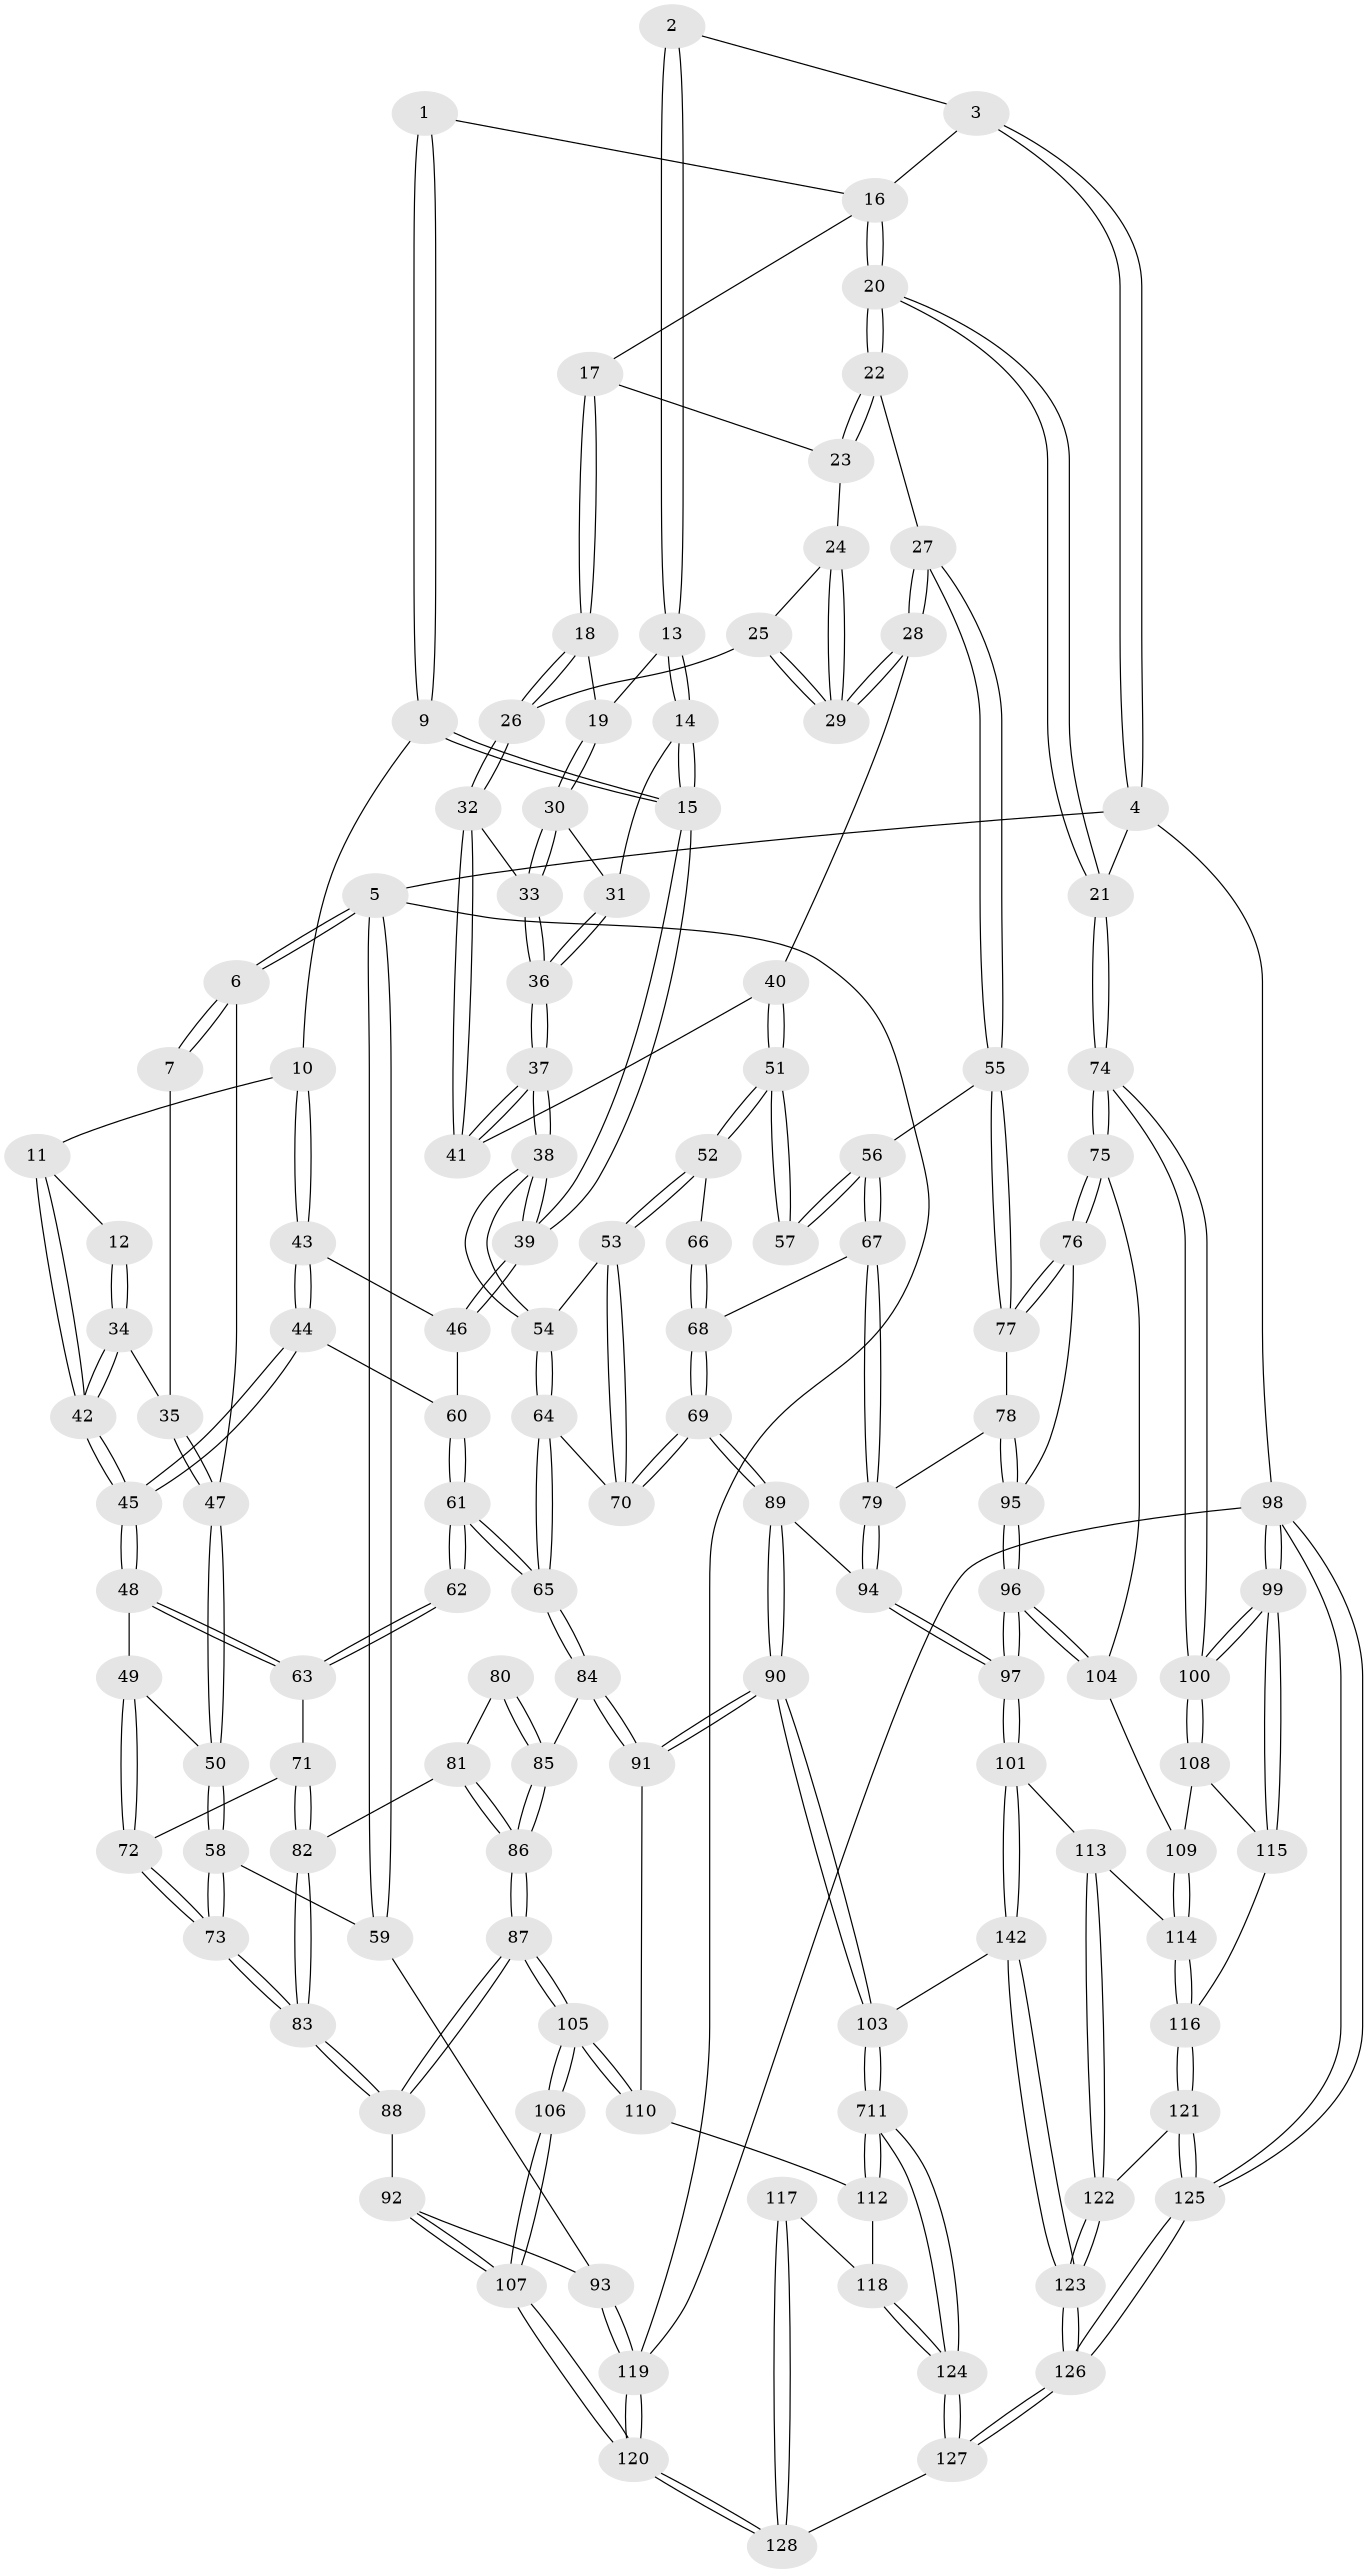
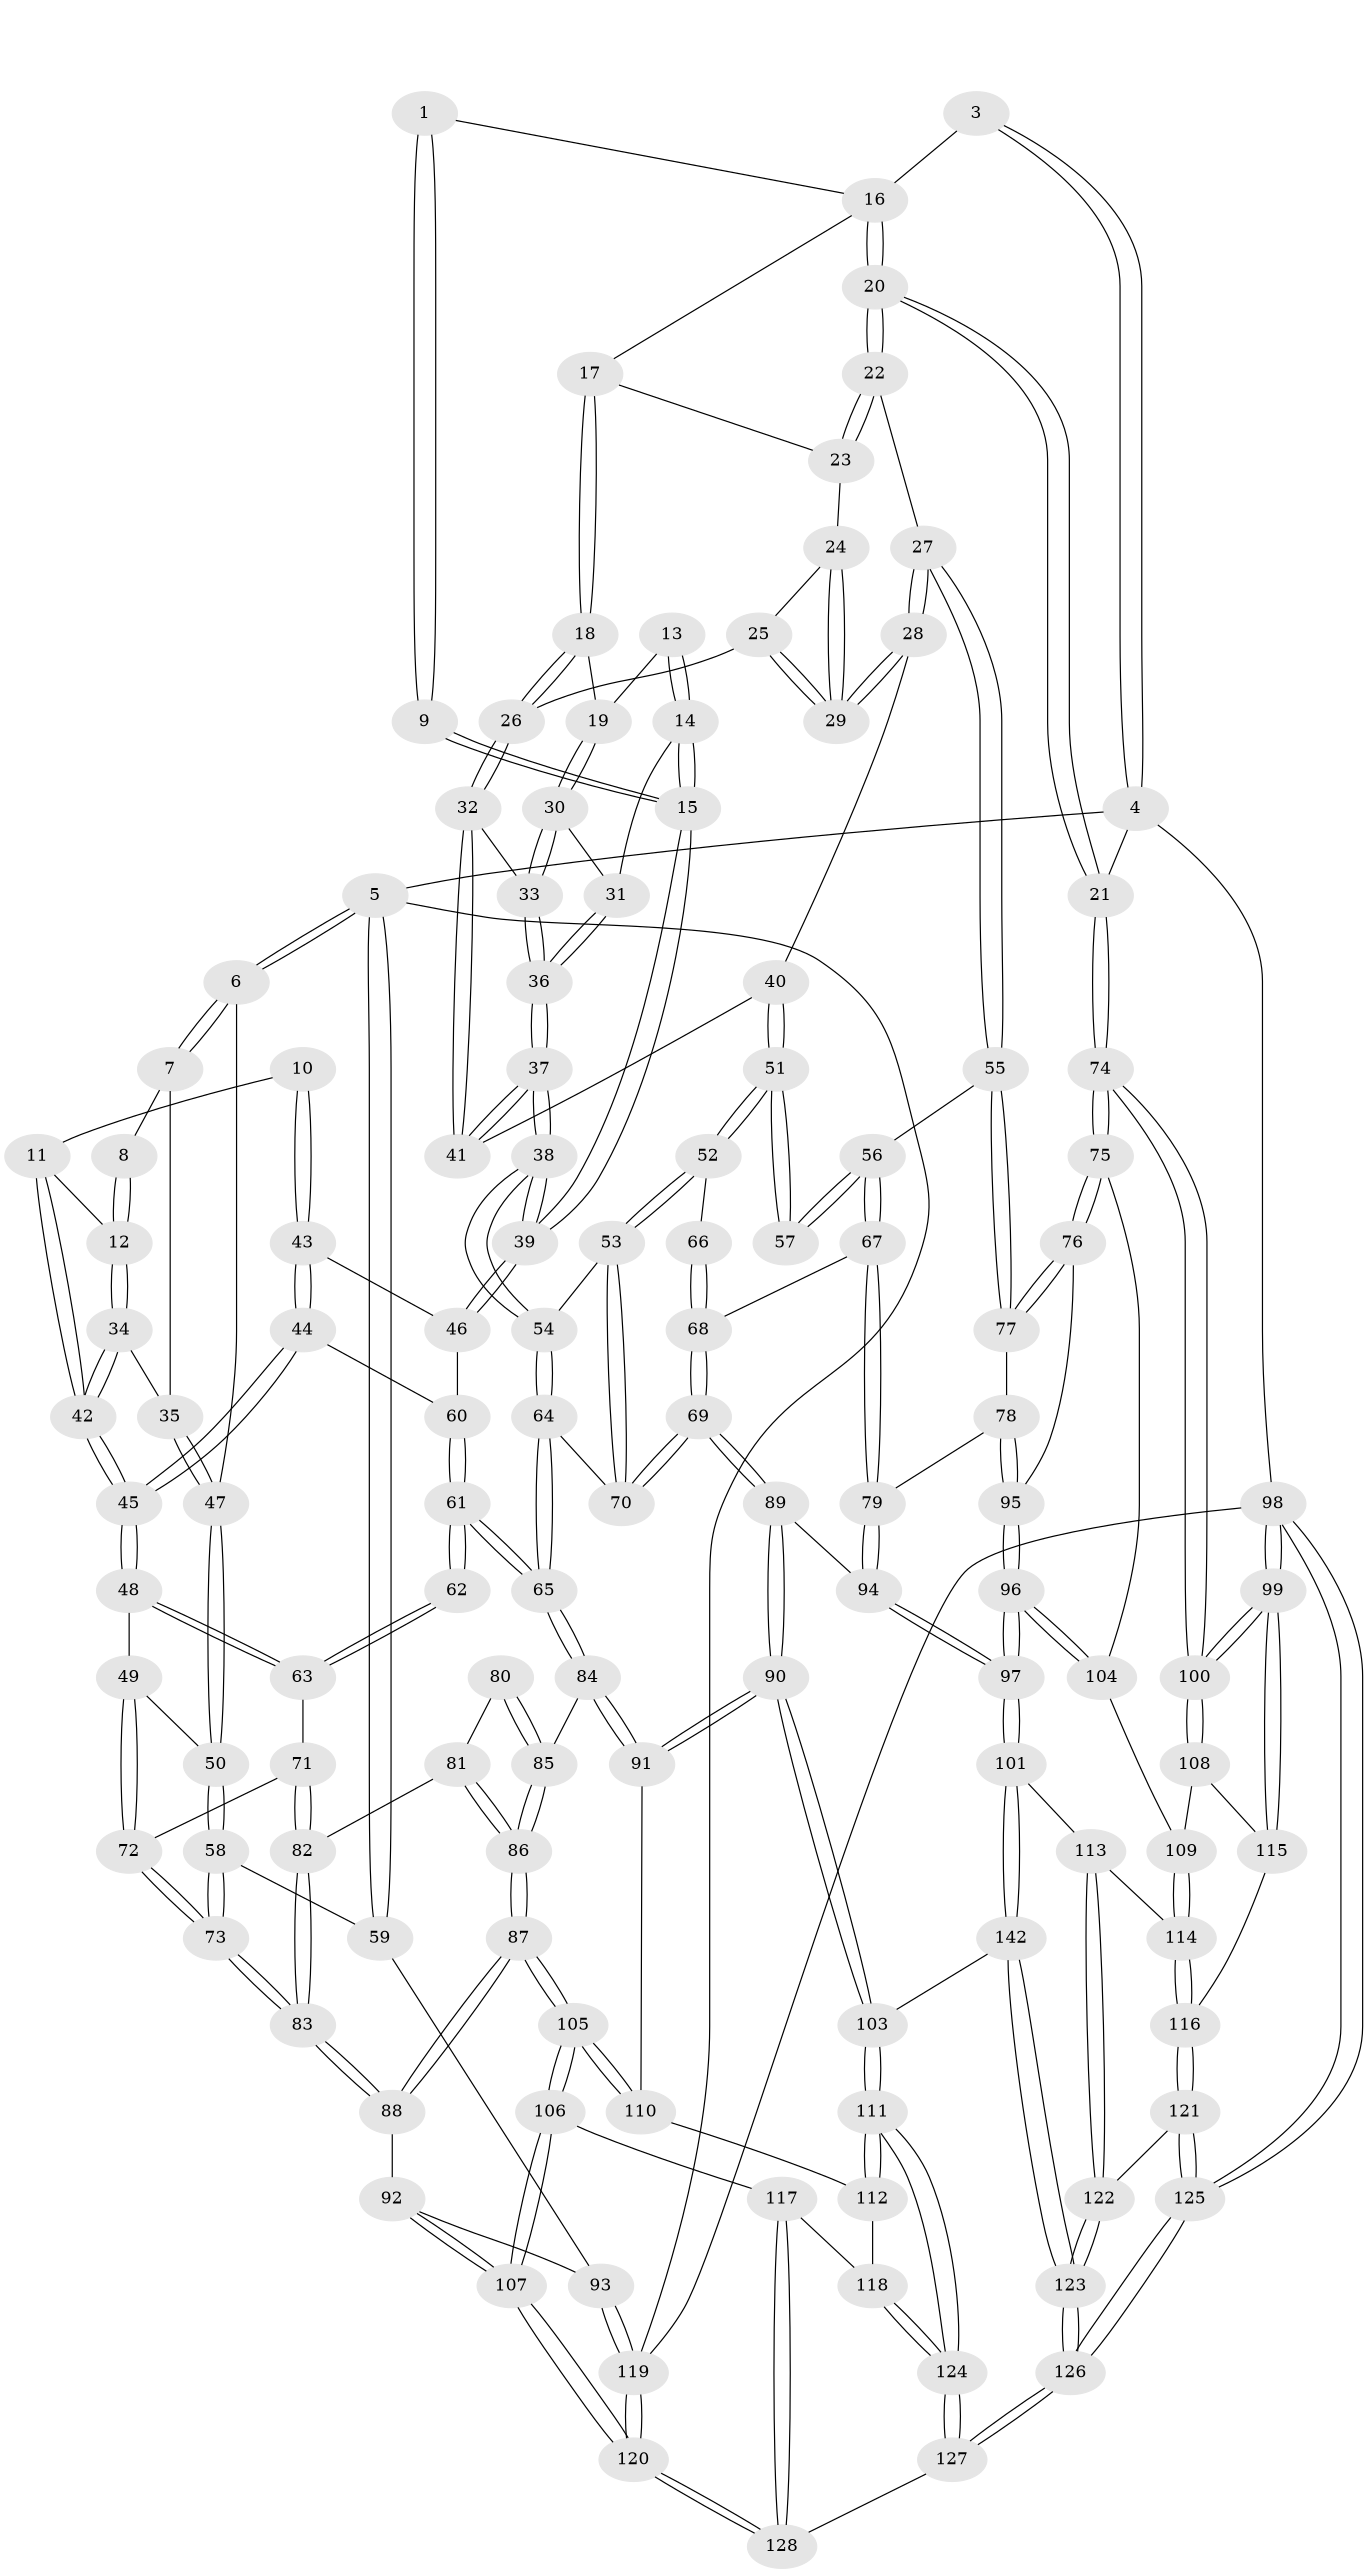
  graph {
    node [color=gray90 style=filled]
    1
    9
    16
-   2
    3
    13
    10
    15
    4
    14
    19
    5
    21
    98
    17
    20
    6
    59
    119
    74
    99
    125
    7
    47
    93
    120
+   8
    35
    50
    12
    34
    11
    43
    39
    42
    46
    44
    45
    31
    30
    36
    18
    23
    22
    26
    24
    32
    33
    27
    75
    100
    28
    55
    25
    29
    41
    40
    56
    77
    51
    37
    38
    54
    64
    60
    52
    57
    48
    61
    49
    63
    58
    72
    71
    73
    53
    66
    70
    68
    65
    67
    78
    79
    83
    62
    84
    80
    81
    85
    82
    91
    69
    94
    89
    90
    88
    76
    104
    108
    95
    109
    96
    97
    86
    87
    92
    110
    105
    106
    107
    103
-   111 [label=711]
+   111
    112
    101
    n115 [label=142]
    113
    115
    126
    116
    123
    114
    122
    124
    117
    118
    128
    127
    121
    1 -- 9
    1 -- 9
    1 -- 16
-   9 -- 10
    9 -- 15
    9 -- 15
    16 -- 17
    16 -- 20
    16 -- 20
-   2 -- 3
-   2 -- 13
-   2 -- 13
    3 -- 16
    3 -- 4
    3 -- 4
    13 -- 14
    13 -- 14
    13 -- 19
    10 -- 11
    10 -- 43
    10 -- 43
    15 -- 39
    15 -- 39
    4 -- 5
    4 -- 21
    4 -- 98
    14 -- 15
    14 -- 15
    14 -- 31
    19 -- 30
    19 -- 30
    5 -- 6
    5 -- 6
    5 -- 59
    5 -- 59
    5 -- 119
    21 -- 74
    21 -- 74
    98 -- 119
    98 -- 99
    98 -- 99
    98 -- 125
    98 -- 125
    17 -- 18
    17 -- 18
    17 -- 23
    20 -- 21
    20 -- 21
    20 -- 22
    20 -- 22
    6 -- 7
    6 -- 7
    6 -- 47
    59 -- 93
    119 -- 120
    119 -- 120
    74 -- 75
    74 -- 75
    74 -- 100
    74 -- 100
    99 -- 100
    99 -- 100
    99 -- 115
    99 -- 115
    125 -- 126
    125 -- 126
+   7 -- 8
    7 -- 35
    47 -- 50
    47 -- 50
    93 -- 119
    93 -- 119
    120 -- 128
    120 -- 128
+   8 -- 12
+   8 -- 12
    35 -- 47
    35 -- 47
    50 -- 58
    50 -- 58
    12 -- 34
    12 -- 34
    34 -- 35
    34 -- 42
    34 -- 42
    11 -- 12
    11 -- 42
    11 -- 42
    43 -- 46
    43 -- 44
    43 -- 44
    39 -- 46
    39 -- 46
    42 -- 45
    42 -- 45
    46 -- 60
    44 -- 45
    44 -- 45
    44 -- 60
    45 -- 48
    45 -- 48
    31 -- 36
    31 -- 36
    30 -- 31
    30 -- 33
    30 -- 33
    36 -- 37
    36 -- 37
    18 -- 19
    18 -- 26
    18 -- 26
    23 -- 24
    22 -- 23
    22 -- 23
    22 -- 27
    26 -- 32
    26 -- 32
    24 -- 25
    24 -- 29
    24 -- 29
    32 -- 33
    32 -- 41
    32 -- 41
    33 -- 36
    33 -- 36
    27 -- 28
    27 -- 28
    27 -- 55
    27 -- 55
    75 -- 76
    75 -- 76
    75 -- 104
    100 -- 108
    100 -- 108
    28 -- 29
    28 -- 29
    28 -- 40
    55 -- 56
    55 -- 77
    55 -- 77
    25 -- 26
    25 -- 29
    25 -- 29
    40 -- 41
    40 -- 51
    40 -- 51
    56 -- 57
    56 -- 57
    56 -- 67
    56 -- 67
    77 -- 78
    51 -- 52
    51 -- 52
    51 -- 57
    51 -- 57
    37 -- 41
    37 -- 41
    37 -- 38
    37 -- 38
    38 -- 39
    38 -- 39
    38 -- 54
    38 -- 54
    54 -- 64
    54 -- 64
    64 -- 70
    64 -- 65
    64 -- 65
    60 -- 61
    60 -- 61
    52 -- 53
    52 -- 53
    52 -- 66
    48 -- 49
    48 -- 63
    48 -- 63
    61 -- 65
    61 -- 65
    61 -- 62
    61 -- 62
    49 -- 50
    49 -- 72
    49 -- 72
    63 -- 71
    58 -- 59
    58 -- 73
    58 -- 73
    72 -- 73
    72 -- 73
    71 -- 72
    71 -- 82
    71 -- 82
    73 -- 83
    73 -- 83
    53 -- 54
    53 -- 70
    53 -- 70
    66 -- 68
    66 -- 68
    68 -- 69
    68 -- 69
    65 -- 84
    65 -- 84
    67 -- 68
    67 -- 79
    67 -- 79
    78 -- 79
    78 -- 95
    78 -- 95
    79 -- 94
    79 -- 94
    83 -- 88
    83 -- 88
    62 -- 63
    62 -- 63
    84 -- 85
    84 -- 91
    84 -- 91
    80 -- 81
    80 -- 85
    80 -- 85
    81 -- 82
    81 -- 86
    81 -- 86
    85 -- 86
    85 -- 86
    82 -- 83
    82 -- 83
    91 -- 110
    69 -- 70
    69 -- 70
    69 -- 89
    69 -- 89
    94 -- 97
    94 -- 97
    89 -- 94
    89 -- 90
    89 -- 90
    90 -- 91
    90 -- 91
    90 -- 103
    90 -- 103
    88 -- 92
    76 -- 77
    76 -- 77
    76 -- 95
    104 -- 109
    108 -- 109
    108 -- 115
    95 -- 96
    95 -- 96
    109 -- 114
    109 -- 114
    96 -- 104
    96 -- 104
    96 -- 97
    96 -- 97
    97 -- 101
    97 -- 101
    86 -- 87
    86 -- 87
    87 -- 88
    87 -- 88
    87 -- 105
    87 -- 105
    92 -- 93
    92 -- 107
    92 -- 107
    110 -- 112
    105 -- 110
    105 -- 110
    105 -- 106
    105 -- 106
    106 -- 107
    106 -- 107
+   106 -- 117
    107 -- 120
    107 -- 120
    103 -- 111
    103 -- 111
    111 -- 112
    111 -- 112
    111 -- 124
    111 -- 124
    112 -- 118
    101 -- n115
    101 -- n115
    101 -- 113
    n115 -- 103
    n115 -- 123
    n115 -- 123
    113 -- 114
    113 -- 122
    113 -- 122
    115 -- 116
    126 -- 127
    126 -- 127
    116 -- 121
    116 -- 121
    123 -- 126
    123 -- 126
    114 -- 116
    114 -- 116
    122 -- 123
    122 -- 123
    124 -- 127
    124 -- 127
    117 -- 118
    117 -- 128
    117 -- 128
    118 -- 124
    118 -- 124
    127 -- 128
    121 -- 125
    121 -- 125
    121 -- 122
  }
